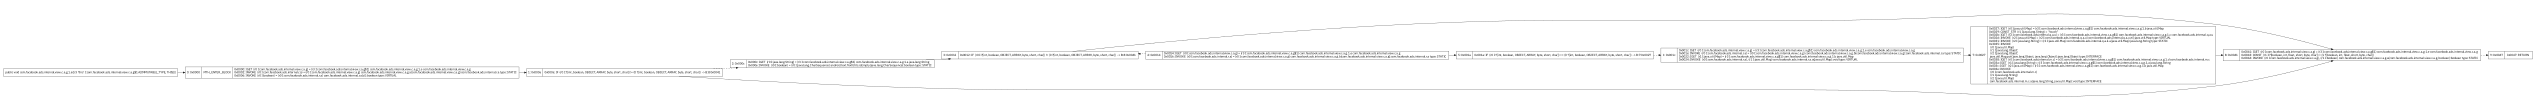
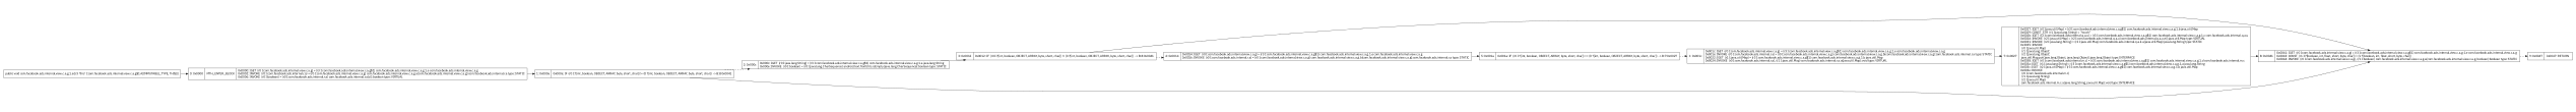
  digraph {
    fontname="IBM Plex Sans"
    rankdir=LR
    node [fontname="IBM Plex Sans" shape=record]
    edge [fontname="IBM Plex Sans"]
    n1 [label="{0\:\ 0x0000|MTH_ENTER_BLOCK\l|0x0000: IGET  (r0 I:com.facebook.ads.internal.view.c.a.g) = (r3 I:com.facebook.ads.internal.view.c.a.g$1) com.facebook.ads.internal.view.c.a.g.1.e com.facebook.ads.internal.view.c.a.g \l0x0002: INVOKE  (r0 I:com.facebook.ads.internal.r.a) = (r0 I:com.facebook.ads.internal.view.c.a.g) com.facebook.ads.internal.view.c.a.g.a(com.facebook.ads.internal.view.c.a.g):com.facebook.ads.internal.r.a type: STATIC \l0x0006: INVOKE  (r0 I:boolean) = (r0 I:com.facebook.ads.internal.r.a) com.facebook.ads.internal.r.a.b():boolean type: VIRTUAL \l}"]
    n2 [label="{1\:\ 0x000a|0x000a: IF  (r0 I:?[int, boolean, OBJECT, ARRAY, byte, short, char]) != (0 ?[int, boolean, OBJECT, ARRAY, byte, short, char])  \-\> B:8:0x0041 \l}"]
    n3 [label="{2\:\ 0x000c|0x000c: IGET  (r0 I:java.lang.String) = (r3 I:com.facebook.ads.internal.view.c.a.g$1) com.facebook.ads.internal.view.c.a.g.1.a java.lang.String \l0x000e: INVOKE  (r0 I:boolean) = (r0 I:java.lang.CharSequence) android.text.TextUtils.isEmpty(java.lang.CharSequence):boolean type: STATIC \l}"]
    n4 [label="{8\:\ 0x0041|0x0041: IGET  (r0 I:com.facebook.ads.internal.view.c.a.g) = (r3 I:com.facebook.ads.internal.view.c.a.g$1) com.facebook.ads.internal.view.c.a.g.1.e com.facebook.ads.internal.view.c.a.g \l0x0043: CONST  (r1 I:?[boolean, int, float, short, byte, char]) = (1 ?[boolean, int, float, short, byte, char]) \l0x0044: INVOKE  (r0 I:com.facebook.ads.internal.view.c.a.g), (r1 I:boolean) com.facebook.ads.internal.view.c.a.g.a(com.facebook.ads.internal.view.c.a.g, boolean):boolean type: STATIC \l}"]
    n5 [label="{3\:\ 0x0012|0x0012: IF  (r0 I:?[int, boolean, OBJECT, ARRAY, byte, short, char]) != (0 ?[int, boolean, OBJECT, ARRAY, byte, short, char])  \-\> B:8:0x0041 \l}"]
    n6 [label="{9\:\ 0x0047|0x0047: RETURN   \l}"]
    n7 [label="{4\:\ 0x0014|0x0014: IGET  (r0 I:com.facebook.ads.internal.view.c.a.g) = (r3 I:com.facebook.ads.internal.view.c.a.g$1) com.facebook.ads.internal.view.c.a.g.1.e com.facebook.ads.internal.view.c.a.g \l0x0016: INVOKE  (r0 I:com.facebook.ads.internal.r.a) = (r0 I:com.facebook.ads.internal.view.c.a.g) com.facebook.ads.internal.view.c.a.g.b(com.facebook.ads.internal.view.c.a.g):com.facebook.ads.internal.r.a type: STATIC \l}"]
    n8 [label="{5\:\ 0x001a|0x001a: IF  (r0 I:?[int, boolean, OBJECT, ARRAY, byte, short, char]) == (0 ?[int, boolean, OBJECT, ARRAY, byte, short, char])  \-\> B:7:0x0027 \l}"]
    n9 [label="{6\:\ 0x001c|0x001c: IGET  (r0 I:com.facebook.ads.internal.view.c.a.g) = (r3 I:com.facebook.ads.internal.view.c.a.g$1) com.facebook.ads.internal.view.c.a.g.1.e com.facebook.ads.internal.view.c.a.g \l0x001e: INVOKE  (r0 I:com.facebook.ads.internal.r.a) = (r0 I:com.facebook.ads.internal.view.c.a.g) com.facebook.ads.internal.view.c.a.g.b(com.facebook.ads.internal.view.c.a.g):com.facebook.ads.internal.r.a type: STATIC \l0x0022: IGET  (r1 I:java.util.Map) = (r3 I:com.facebook.ads.internal.view.c.a.g$1) com.facebook.ads.internal.view.c.a.g.1.b java.util.Map \l0x0024: INVOKE  (r0 I:com.facebook.ads.internal.r.a), (r1 I:java.util.Map) com.facebook.ads.internal.r.a.a(java.util.Map):void type: VIRTUAL \l}"]
    n10 [label="{7\:\ 0x0027|0x0027: IGET  (r0 I:java.util.Map) = (r3 I:com.facebook.ads.internal.view.c.a.g$1) com.facebook.ads.internal.view.c.a.g.1.b java.util.Map \l0x0029: CONST_STR  (r1 I:java.lang.String) =  \"touch\" \l0x002b: IGET  (r2 I:com.facebook.ads.internal.q.a.u) = (r3 I:com.facebook.ads.internal.view.c.a.g$1) com.facebook.ads.internal.view.c.a.g.1.c com.facebook.ads.internal.q.a.u \l0x002d: INVOKE  (r2 I:java.util.Map) = (r2 I:com.facebook.ads.internal.q.a.u) com.facebook.ads.internal.q.a.u.e():java.util.Map type: VIRTUAL \l0x0031: INVOKE  (r2 I:java.lang.String) = (r2 I:java.util.Map) com.facebook.ads.internal.q.a.k.a(java.util.Map):java.lang.String type: STATIC \l0x3035: INVOKE  \l  (r0 I:java.util.Map)\l  (r1 I:java.lang.Object)\l  (r2 I:java.lang.Object)\l java.util.Map.put(java.lang.Object, java.lang.Object):java.lang.Object type: INTERFACE \l0x0038: IGET  (r0 I:com.facebook.ads.internal.m.c) = (r3 I:com.facebook.ads.internal.view.c.a.g$1) com.facebook.ads.internal.view.c.a.g.1.d com.facebook.ads.internal.m.c \l0x003a: IGET  (r1 I:java.lang.String) = (r3 I:com.facebook.ads.internal.view.c.a.g$1) com.facebook.ads.internal.view.c.a.g.1.a java.lang.String \l0x003c: IGET  (r2 I:java.util.Map) = (r3 I:com.facebook.ads.internal.view.c.a.g$1) com.facebook.ads.internal.view.c.a.g.1.b java.util.Map \l0x003e: INVOKE  \l  (r0 I:com.facebook.ads.internal.m.c)\l  (r1 I:java.lang.String)\l  (r2 I:java.util.Map)\l com.facebook.ads.internal.m.c.a(java.lang.String, java.util.Map):void type: INTERFACE \l}"]
    n11 [label="{public void com.facebook.ads.internal.view.c.a.g.1.a((r3 'this' I:com.facebook.ads.internal.view.c.a.g$1 A[IMMUTABLE_TYPE, THIS])) }"]
    n1 -> n2
    n2 -> n3 [style=dashed]
    n2 -> n4
    n3 -> n5
    n4 -> n6 [style=dashed]
    n5 -> n4
-   n7 -> n5 [style=dashed]
+   n5 -> n7 [style=dashed]
    n7 -> n8
    n8 -> n9 [style=dashed]
    n9 -> n10
    n10 -> n4
    n11 -> n1
  }
